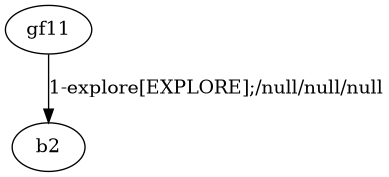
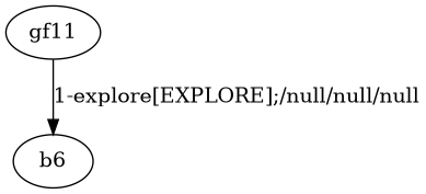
  digraph {
    gf11
-   b2
+   b2 [label=b6]
    gf11 -> b2 [label="1-explore[EXPLORE];/null/null/null"]
  }
